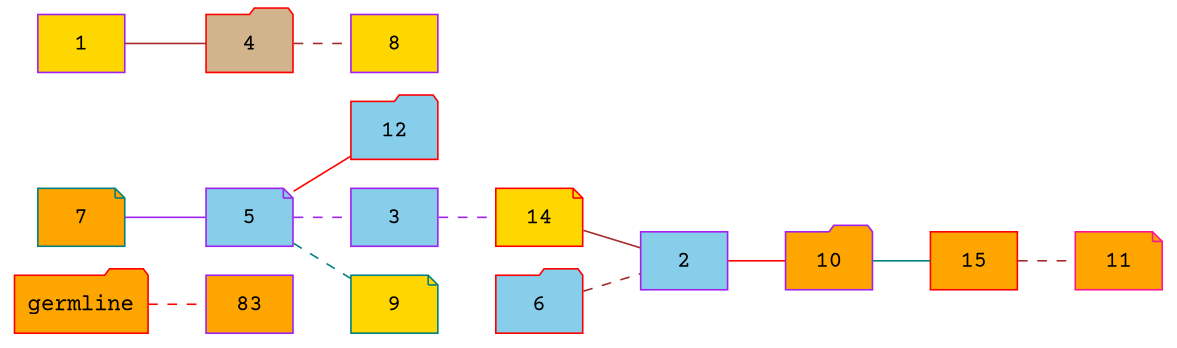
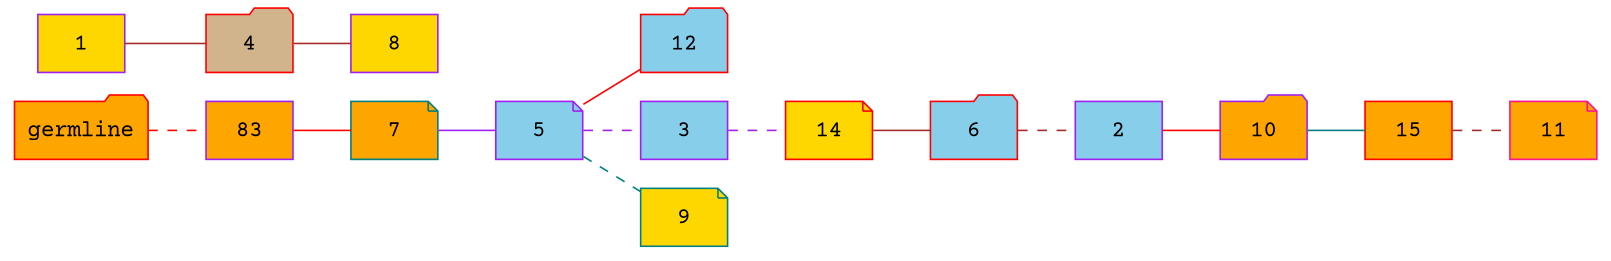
  graph {
    fontname="Courier Prime"
    rankdir=LR
    splines=line
    node [color=purple fillcolor=orange fontname="Courier Prime" shape=box style=filled]
    edge [color=brown fontname="Courier Prime" style=dashed]
    n1 [color=red label=germline shape=folder]
    n2 [label=83]
    n3 [color=teal label=7 shape=note]
    n4 [fillcolor=skyblue label=5 shape=note]
    n5 [color=red fillcolor=skyblue label=12 shape=folder]
    n6 [fillcolor=skyblue label=3]
    n7 [color=teal fillcolor=gold label=9 shape=note]
    n8 [color=red fillcolor=gold label=14 shape=note]
    n9 [color=red fillcolor=skyblue label=6 shape=folder]
    n10 [fillcolor=skyblue label=2]
    n11 [label=10 shape=folder]
    n12 [color=red label=15]
    n13 [color=deeppink label=11 shape=note]
    n14 [fillcolor=gold label=1]
    n15 [color=red fillcolor=tan label=4 shape=folder]
    n16 [fillcolor=gold label=8]
    n1 -- n2 [color=red]
+   n2 -- n3 [color=red style=solid]
    n3 -- n4 [color=purple style=solid]
    n4 -- n5 [color=red style=solid]
    n4 -- n6 [color=purple]
    n4 -- n7 [color=teal]
    n6 -- n8 [color=purple]
-   n8 -- n10 [style=solid]
+   n8 -- n9 [style=solid]
    n9 -- n10
    n10 -- n11 [color=red style=solid]
    n11 -- n12 [color=teal style=solid]
    n12 -- n13
    n14 -- n15 [style=solid]
-   n15 -- n16
+   n15 -- n16 [style=solid]
  }
